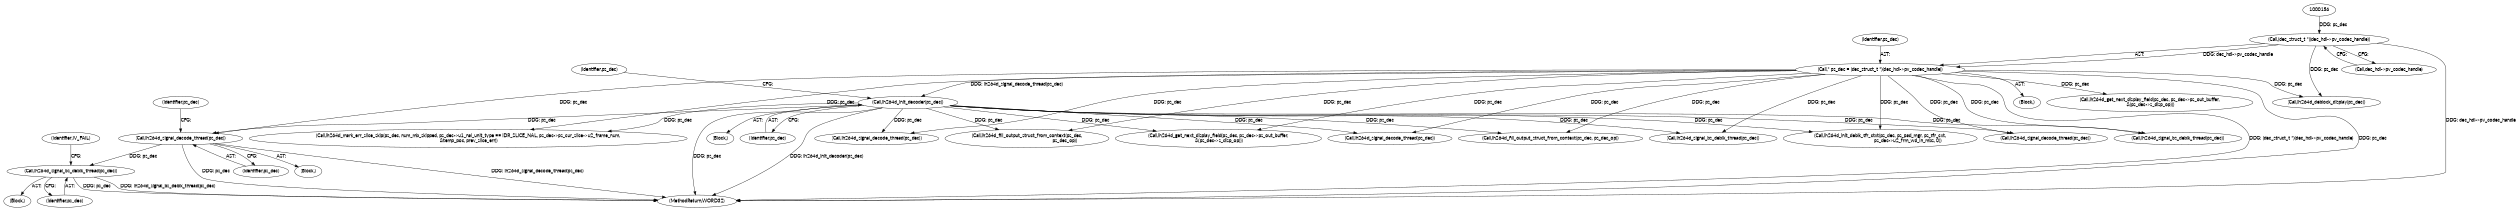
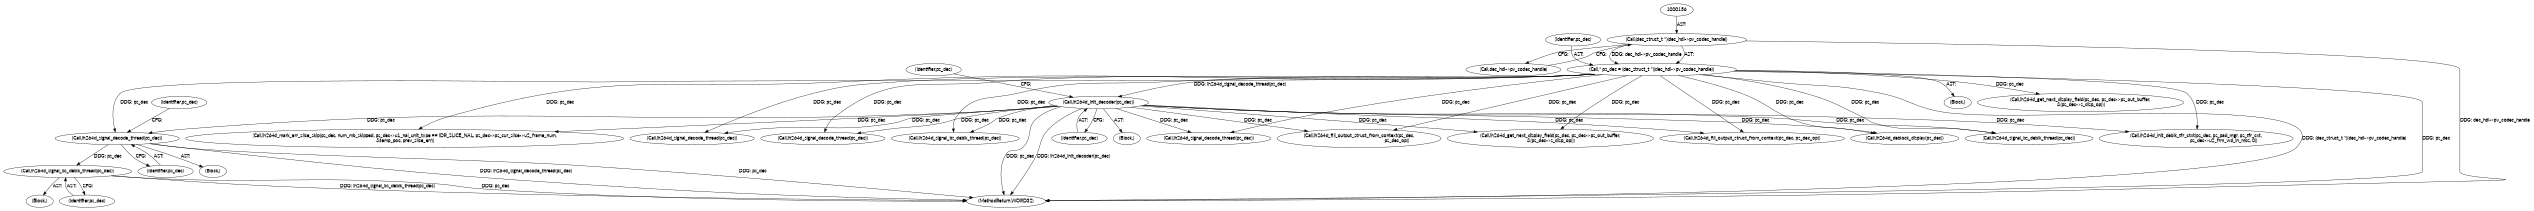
  digraph {
    fontname=Lato
    node [fontname=Lato]
    edge [fontname=Lato]
    n1 [label="(Call,ih264d_signal_bs_deblk_thread(ps_dec))"]
    n2 [label="(MethodReturn,WORD32)"]
    n3 [label="(Block,)"]
    n4 [label="(Identifier,ps_dec)"]
    n5 [label="(Call,ih264d_signal_decode_thread(ps_dec))"]
    n6 [label="(Identifier,ps_dec)"]
    n7 [label="(Block,)"]
    n8 [label="(Call,ih264d_init_decoder(ps_dec))"]
    n9 [label="(Call,ih264d_mark_err_slice_skip(ps_dec, num_mb_skipped, ps_dec->u1_nal_unit_type == IDR_SLICE_NAL, ps_dec->ps_cur_slice->u2_frame_num,\n &temp_poc, prev_slice_err))"]
    n10 [label="(Call,ih264d_signal_decode_thread(ps_dec))"]
    n11 [label="(Call,ih264d_signal_decode_thread(ps_dec))"]
    n12 [label="(Call,ih264d_signal_bs_deblk_thread(ps_dec))"]
    n13 [label="(Call,ih264d_signal_decode_thread(ps_dec))"]
    n14 [label="(Block,)"]
    n15 [label="(Call,ih264d_fill_output_struct_from_context(ps_dec,\n                                                           ps_dec_op))"]
    n16 [label="(Call,ih264d_get_next_display_field(ps_dec, ps_dec->ps_out_buffer,\n &(ps_dec->s_disp_op)))"]
    n17 [label="(Call,ih264d_fill_output_struct_from_context(ps_dec, ps_dec_op))"]
    n18 [label="(Call,ih264d_init_deblk_tfr_ctxt(ps_dec, ps_pad_mgr, ps_tfr_cxt,\n                                           ps_dec->u2_frm_wd_in_mbs, 0))"]
    n19 [label="(Identifier,ps_dec)"]
    n20 [label="(Call,ih264d_deblock_display(ps_dec))"]
    n21 [label="(Call,ih264d_signal_bs_deblk_thread(ps_dec))"]
    n22 [label="(Call,* ps_dec = (dec_struct_t *)(dec_hdl->pv_codec_handle))"]
    n23 [label="(Block,)"]
    n24 [label="(Call,ih264d_get_next_display_field(ps_dec, ps_dec->ps_out_buffer,\n &(ps_dec->s_disp_op)))"]
    n25 [label="(Call,(dec_struct_t *)(dec_hdl->pv_codec_handle))"]
    n26 [label="(Call,dec_hdl->pv_codec_handle)"]
    n27 [label="(Identifier,ps_dec)"]
-   n28 [label="(Identifier,IV_FAIL)"]
    n29 [label="(Identifier,ps_dec)"]
    n30 [label="(Identifier,ps_dec)"]
    1000156
    n1 -> n2 [label="DDG: ih264d_signal_bs_deblk_thread(ps_dec)"]
    n1 -> n2 [label="DDG: ps_dec"]
    n1 -> n3 [label="AST: "]
    n1 -> n4 [label="CFG: "]
    n4 -> n1 [label="AST: "]
    n5 -> n1 [label="DDG: ps_dec"]
    n5 -> n2 [label="DDG: ih264d_signal_decode_thread(ps_dec)"]
    n5 -> n2 [label="DDG: ps_dec"]
    n5 -> n6 [label="CFG: "]
    n5 -> n7 [label="AST: "]
    n6 -> n5 [label="AST: "]
    n8 -> n2 [label="DDG: ps_dec"]
    n8 -> n2 [label="DDG: ih264d_init_decoder(ps_dec)"]
    n8 -> n5 [label="DDG: ps_dec"]
    n8 -> n9 [label="DDG: ps_dec"]
    n8 -> n10 [label="DDG: ps_dec"]
    n8 -> n11 [label="DDG: ps_dec"]
    n8 -> n12 [label="DDG: ps_dec"]
    n8 -> n13 [label="DDG: ps_dec"]
    n8 -> n14 [label="AST: "]
    n8 -> n15 [label="DDG: ps_dec"]
    n8 -> n16 [label="DDG: ps_dec"]
    n8 -> n17 [label="DDG: ps_dec"]
    n8 -> n18 [label="DDG: ps_dec"]
    n8 -> n19 [label="CFG: "]
-   n25 -> n20 [label="DDG: ps_dec"]
+   n8 -> n20 [label="DDG: ps_dec"]
    n8 -> n21 [label="DDG: ps_dec"]
    n19 -> n8 [label="AST: "]
    n22 -> n2 [label="DDG: (dec_struct_t *)(dec_hdl->pv_codec_handle)"]
    n22 -> n2 [label="DDG: ps_dec"]
    n22 -> n5 [label="DDG: ps_dec"]
    n22 -> n8 [label="DDG: ih264d_signal_decode_thread(ps_dec)"]
    n22 -> n9 [label="DDG: ps_dec"]
    n22 -> n10 [label="DDG: ps_dec"]
    n22 -> n11 [label="DDG: ps_dec"]
    n22 -> n12 [label="DDG: ps_dec"]
    n22 -> n13 [label="DDG: ps_dec"]
    n22 -> n15 [label="DDG: ps_dec"]
    n22 -> n16 [label="DDG: ps_dec"]
    n22 -> n17 [label="DDG: ps_dec"]
    n22 -> n18 [label="DDG: ps_dec"]
    n22 -> n20 [label="DDG: ps_dec"]
    n22 -> n21 [label="DDG: ps_dec"]
    n22 -> n23 [label="AST: "]
    n22 -> n24 [label="DDG: ps_dec"]
    n25 -> n2 [label="DDG: dec_hdl->pv_codec_handle"]
    n25 -> n22 [label="AST: "]
    n25 -> n22 [label="DDG: dec_hdl->pv_codec_handle"]
    n25 -> n26 [label="CFG: "]
    n26 -> n25 [label="CFG: "]
    n27 -> n22 [label="AST: "]
-   n28 -> n1 [label="CFG: "]
    n29 -> n5 [label="CFG: "]
    n30 -> n8 [label="CFG: "]
-   1000156 -> n25 [label="DDG: ps_dec"]
+   1000156 -> n25 [label="AST: "]
  }
